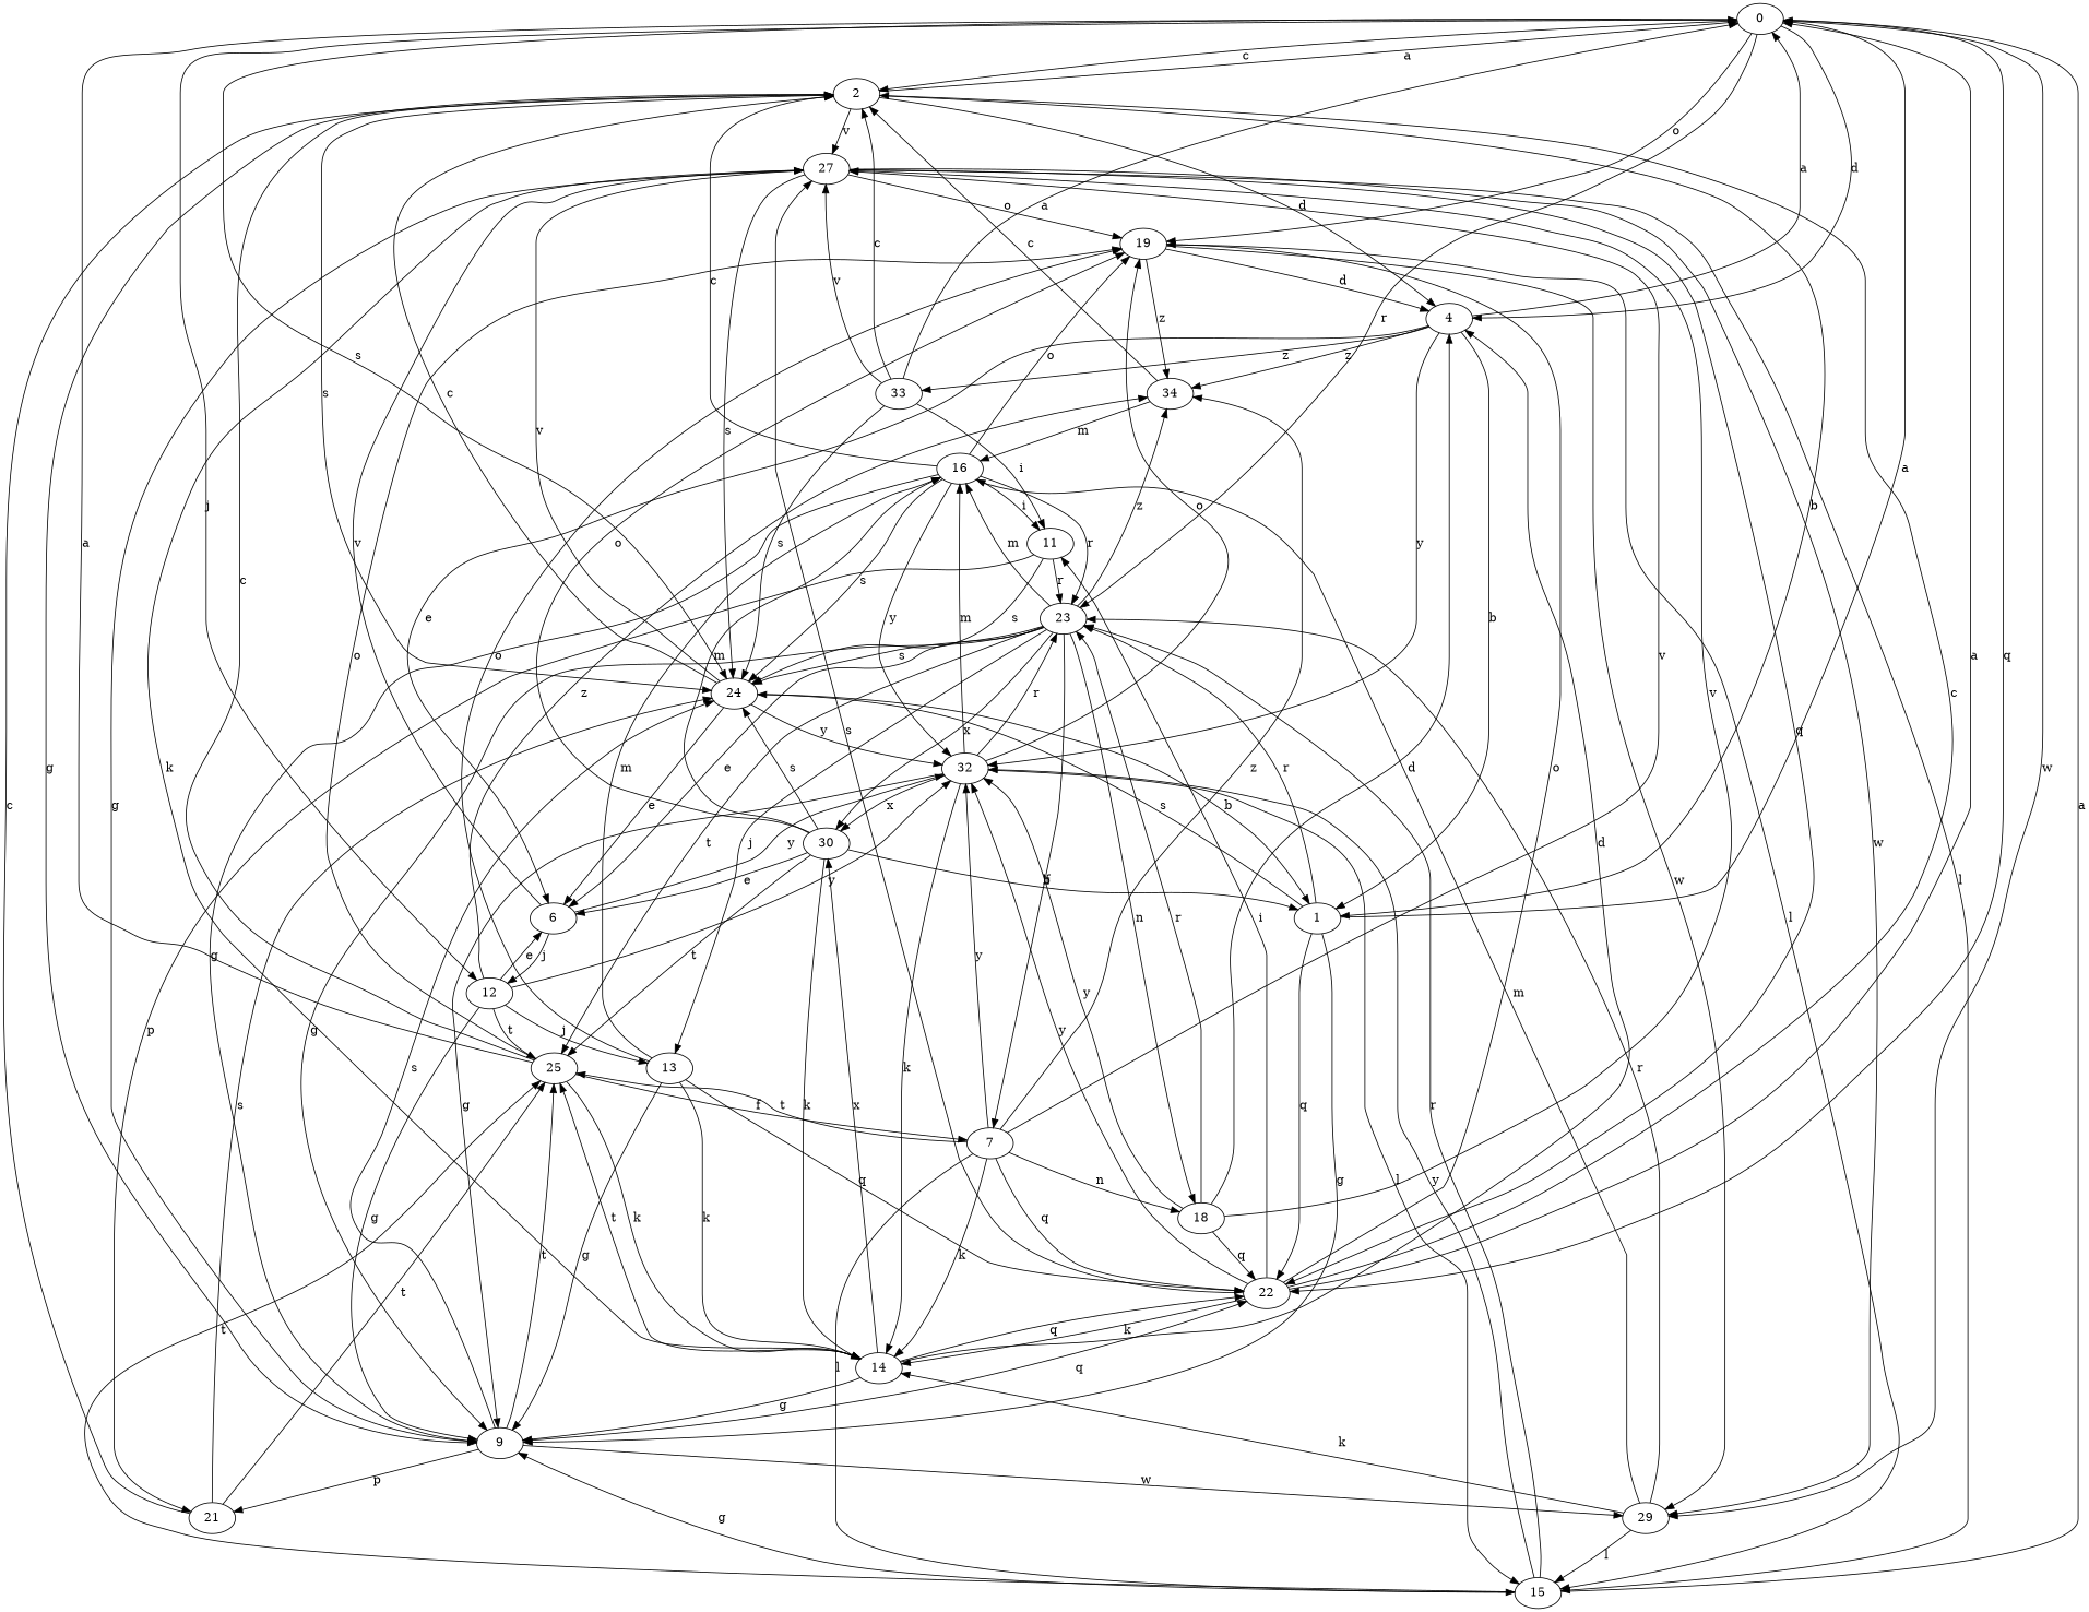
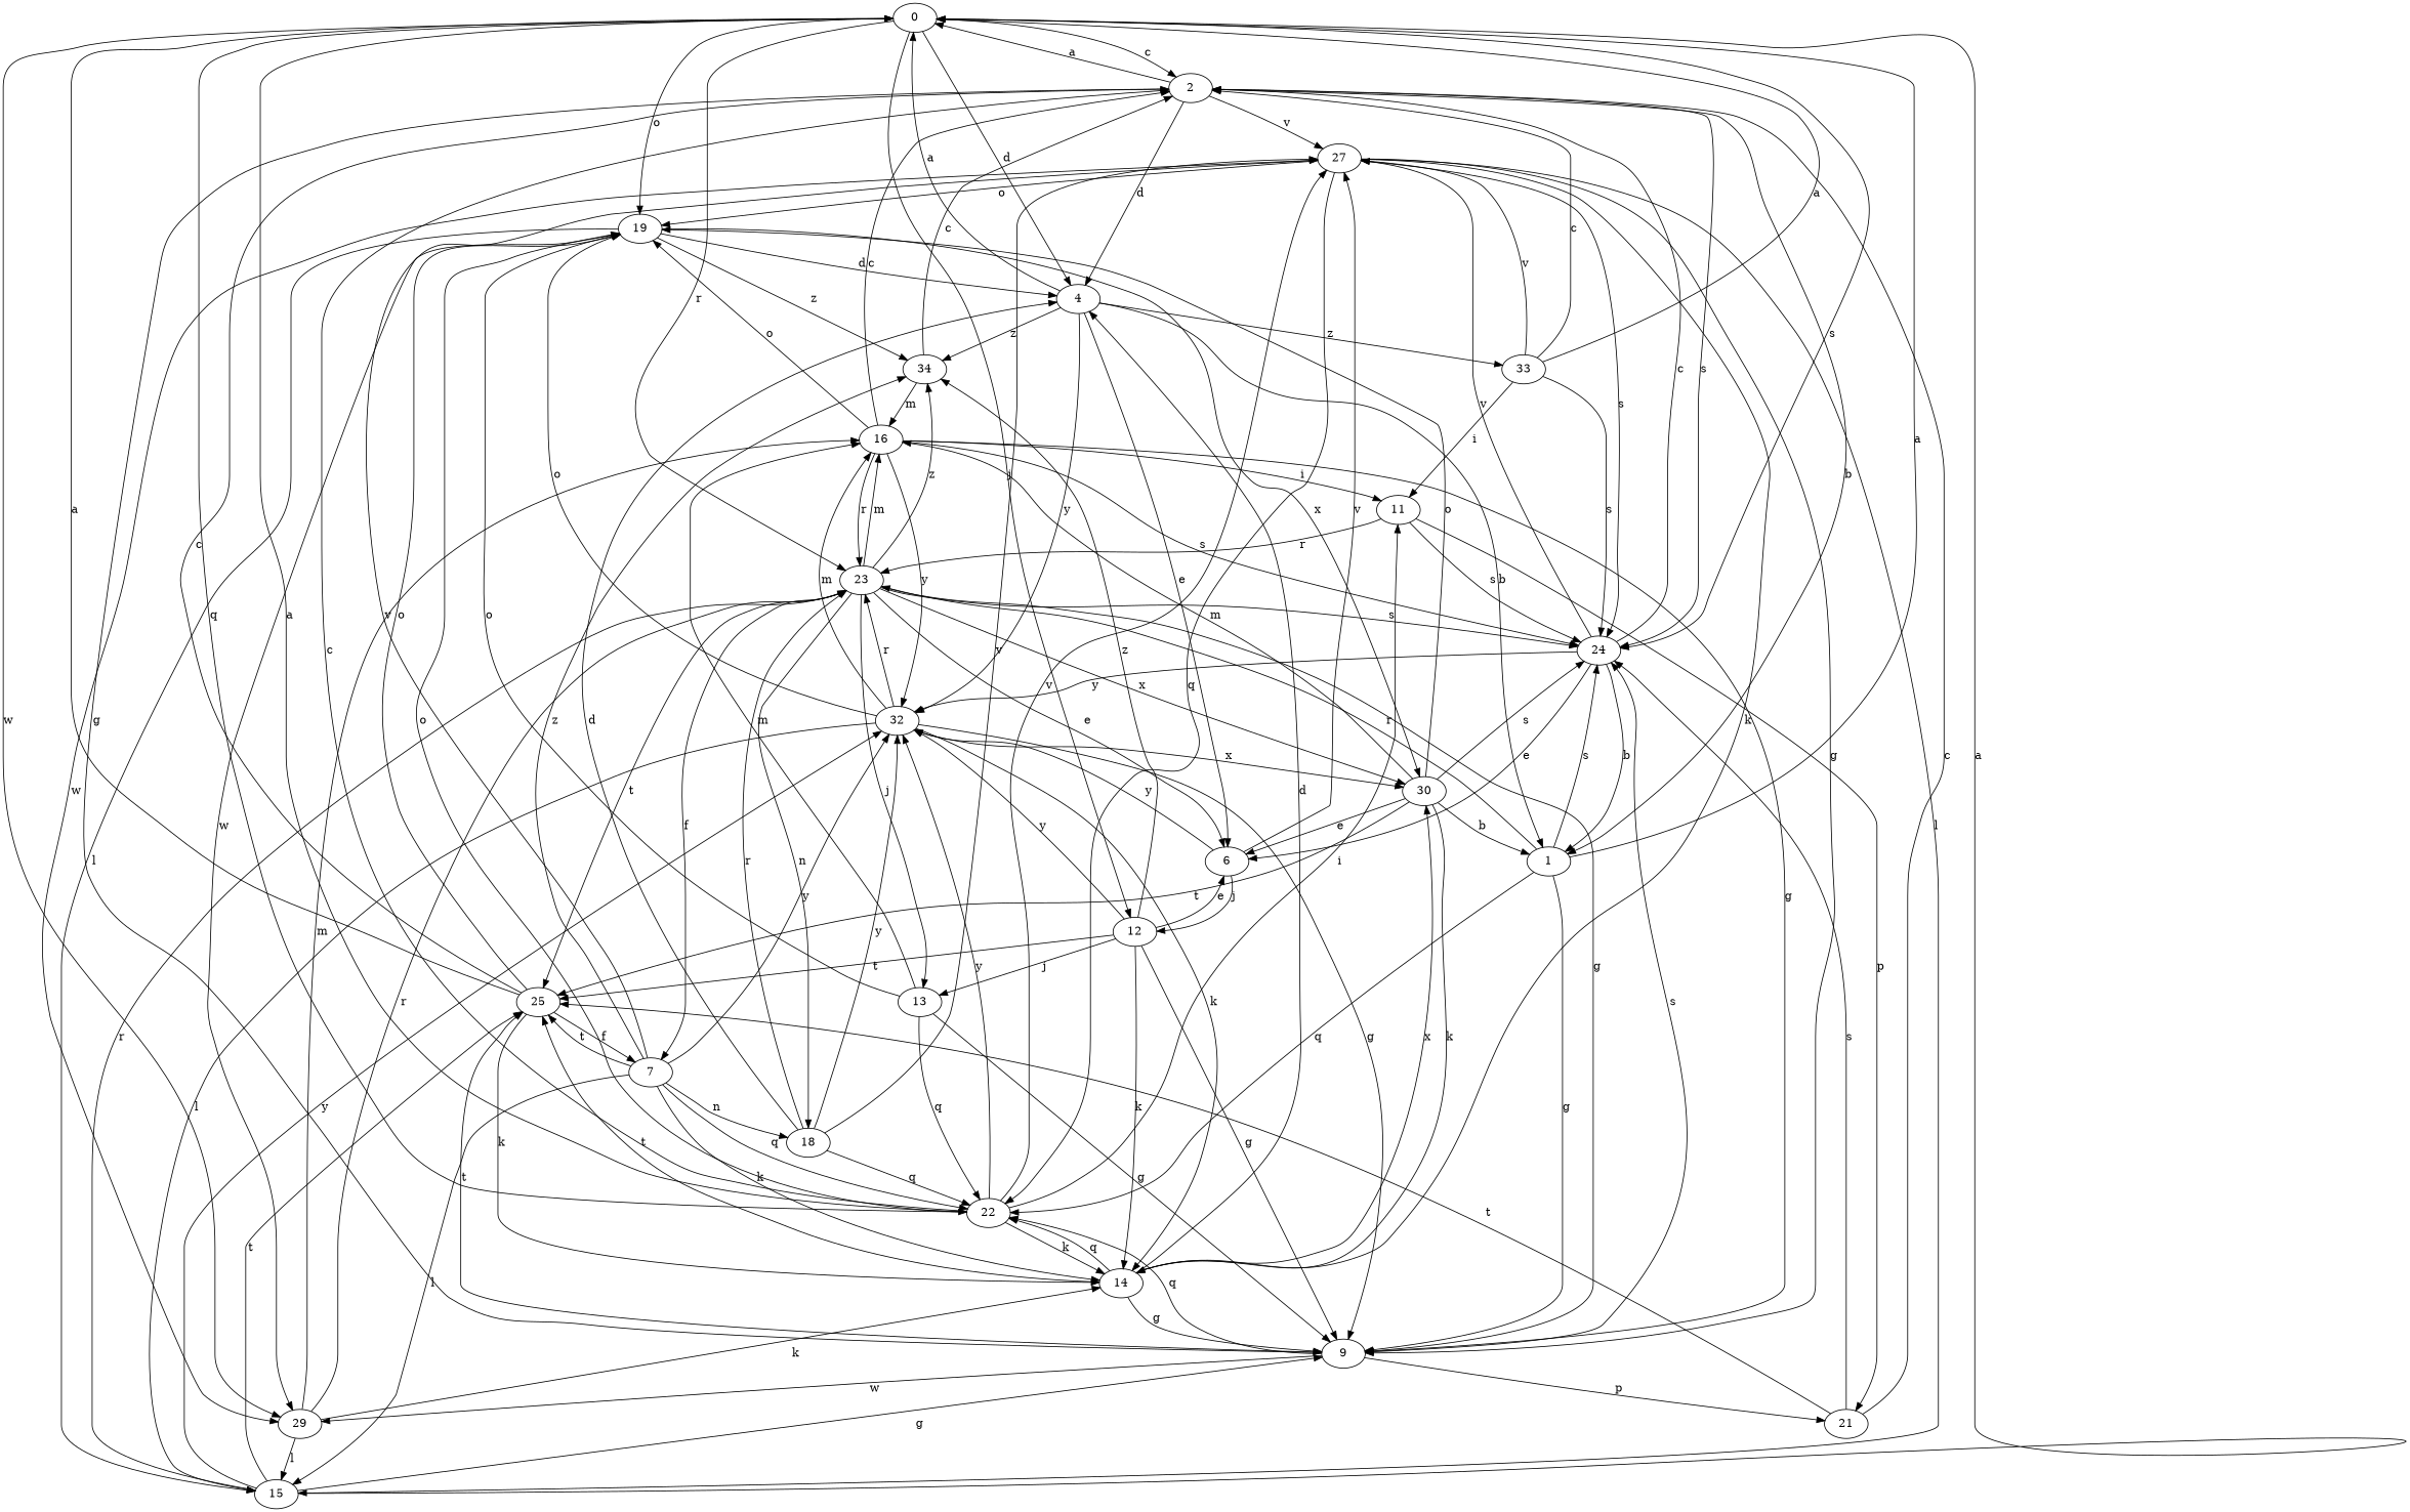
  strict digraph {
    0
    2
    4
    12
    19
    22
    23
    24
    29
    1
    9
    27
    6
    32
    33
    34
    14
    25
    13
    15
    30
    11
    7
    18
    16
    21
    0 -> 2 [label=c]
    0 -> 4 [label=d]
    0 -> 12 [label=j]
    0 -> 19 [label=o]
    0 -> 22 [label=q]
    0 -> 23 [label=r]
    0 -> 24 [label=s]
    0 -> 29 [label=w]
    2 -> 0 [label=a]
    2 -> 4 [label=d]
    2 -> 24 [label=s]
    2 -> 1 [label=b]
    2 -> 9 [label=g]
    2 -> 27 [label=v]
    4 -> 0 [label=a]
    4 -> 1 [label=b]
    4 -> 6 [label=e]
    4 -> 32 [label=y]
    4 -> 33 [label=z]
    4 -> 34 [label=z]
    12 -> 9 [label=g]
    12 -> 6 [label=e]
    12 -> 32 [label=y]
    12 -> 34 [label=z]
-   13 -> 14 [label=k]
+   12 -> 14 [label=k]
    12 -> 25 [label=t]
    12 -> 13 [label=j]
    19 -> 4 [label=d]
    19 -> 29 [label=w]
    19 -> 34 [label=z]
    19 -> 15 [label=l]
+   19 -> 30 [label=x]
    22 -> 0 [label=a]
    22 -> 2 [label=c]
    22 -> 19 [label=o]
-   22 -> 27 [label=s]
+   22 -> 27 [label=v]
    22 -> 32 [label=y]
    22 -> 14 [label=k]
    22 -> 11 [label=i]
    23 -> 24 [label=s]
    23 -> 9 [label=g]
    23 -> 6 [label=e]
    23 -> 34 [label=z]
    23 -> 25 [label=t]
    23 -> 13 [label=j]
    23 -> 30 [label=x]
    23 -> 7 [label=f]
    23 -> 18 [label=n]
    23 -> 16 [label=m]
    24 -> 2 [label=c]
    24 -> 1 [label=b]
    24 -> 27 [label=v]
    24 -> 6 [label=e]
    24 -> 32 [label=y]
    29 -> 23 [label=r]
    29 -> 14 [label=k]
    29 -> 15 [label=l]
    29 -> 16 [label=m]
    1 -> 0 [label=a]
    1 -> 22 [label=q]
    1 -> 23 [label=r]
    1 -> 24 [label=s]
    1 -> 9 [label=g]
    9 -> 22 [label=q]
    9 -> 24 [label=s]
    9 -> 29 [label=w]
    9 -> 25 [label=t]
    9 -> 21 [label=p]
    27 -> 19 [label=o]
    27 -> 22 [label=q]
    27 -> 24 [label=s]
    27 -> 29 [label=w]
    27 -> 9 [label=g]
    27 -> 14 [label=k]
    27 -> 15 [label=l]
    6 -> 12 [label=j]
    6 -> 27 [label=v]
    6 -> 32 [label=y]
    32 -> 19 [label=o]
    32 -> 23 [label=r]
    32 -> 9 [label=g]
    32 -> 14 [label=k]
    32 -> 15 [label=l]
    32 -> 30 [label=x]
    32 -> 16 [label=m]
    33 -> 0 [label=a]
    33 -> 2 [label=c]
    33 -> 24 [label=s]
    33 -> 27 [label=v]
    33 -> 11 [label=i]
    34 -> 2 [label=c]
    34 -> 16 [label=m]
    14 -> 4 [label=d]
    14 -> 22 [label=q]
    14 -> 9 [label=g]
    14 -> 25 [label=t]
    14 -> 30 [label=x]
    25 -> 0 [label=a]
    25 -> 2 [label=c]
    25 -> 19 [label=o]
    25 -> 14 [label=k]
    25 -> 7 [label=f]
    13 -> 19 [label=o]
    13 -> 22 [label=q]
    13 -> 9 [label=g]
    13 -> 16 [label=m]
    15 -> 0 [label=a]
    15 -> 23 [label=r]
    15 -> 9 [label=g]
    15 -> 32 [label=y]
    15 -> 25 [label=t]
    30 -> 19 [label=o]
    30 -> 24 [label=s]
    30 -> 1 [label=b]
    30 -> 6 [label=e]
    30 -> 14 [label=k]
    30 -> 25 [label=t]
    30 -> 16 [label=m]
    11 -> 23 [label=r]
    11 -> 24 [label=s]
    11 -> 21 [label=p]
    7 -> 22 [label=q]
    7 -> 27 [label=v]
    7 -> 32 [label=y]
    7 -> 34 [label=z]
    7 -> 14 [label=k]
    7 -> 25 [label=t]
    7 -> 15 [label=l]
    7 -> 18 [label=n]
    18 -> 4 [label=d]
    18 -> 22 [label=q]
    18 -> 23 [label=r]
    18 -> 27 [label=v]
    18 -> 32 [label=y]
    16 -> 2 [label=c]
    16 -> 19 [label=o]
    16 -> 23 [label=r]
    16 -> 24 [label=s]
    16 -> 9 [label=g]
    16 -> 32 [label=y]
    16 -> 11 [label=i]
    21 -> 2 [label=c]
    21 -> 24 [label=s]
    21 -> 25 [label=t]
  }
